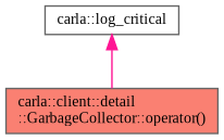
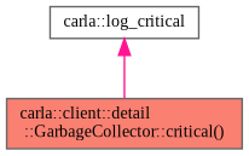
  digraph {
    rankdir=TB
    fontname="Liberation Serif"
    node [fontname="Liberation Serif" fontsize=10 shape=box style=filled]
    n1 [color=gray40 fillcolor=white fontcolor=black height=0.2 label="carla::log_critical" width=0.4]
-   n2 [color=grey40 fillcolor=salmon height=0.2 label="carla::client::detail\l::GarbageCollector::operator()" width=0.4]
+   n2 [color=grey40 fillcolor=salmon height=0.2 label="carla::client::detail\l::GarbageCollector::critical()" width=0.4]
    n1 -> n2 [color=deeppink dir=back fontname="Liberation Serif" fontsize=10 labelfontname=Helvetica labelfontsize=10 style=solid]
  }
